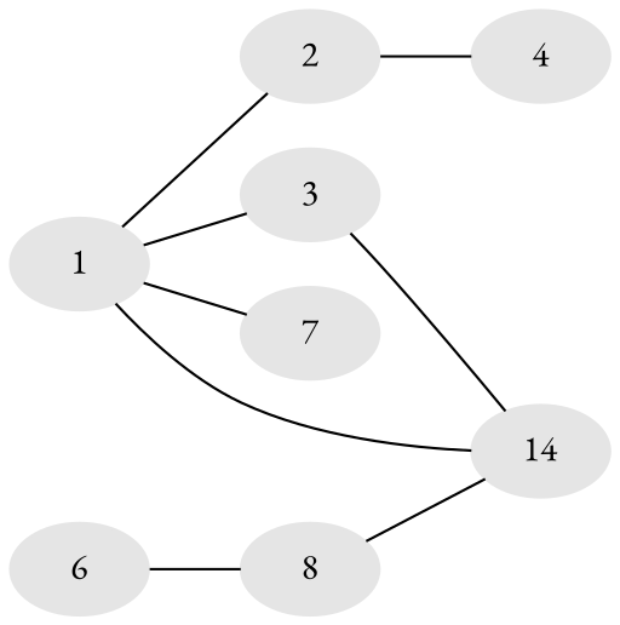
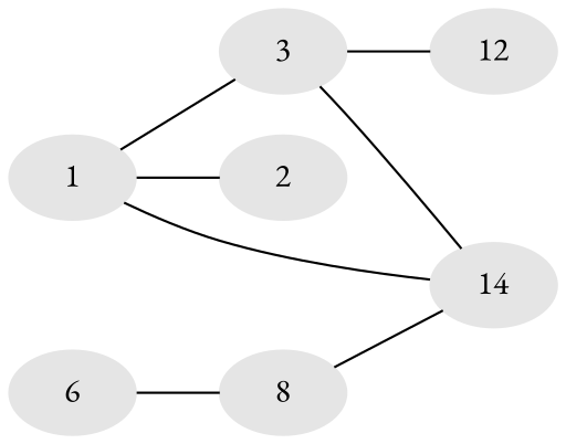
  graph {
    fontname="EB Garamond"
    rankdir=LR
    node [color=gray90 fontname="EB Garamond" style=filled]
    edge [fontname="EB Garamond"]
    1 [super="+18"]
    2 [super="+11+15+20"]
    3 [super="+13+16"]
-   7 [super="+11+17+19"]
    14
-   4 [super="+5+16"]
+   12 [super="+9+19"]
    6 [super="+5+10"]
    8 [super="+9"]
    1 -- 2
    1 -- 3
-   1 -- 7
    1 -- 14
-   2 -- 4
    3 -- 14
+   3 -- 12
    6 -- 8
    8 -- 14
  }
